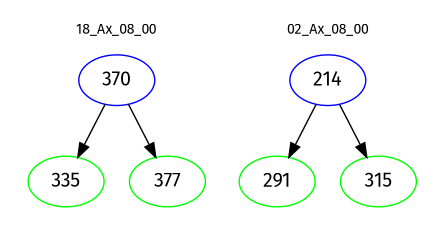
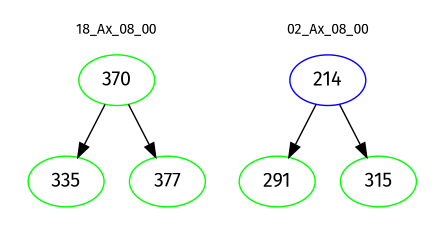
  digraph {
    fontname="Fira Sans"
    node [color=green fontname="Fira Sans"]
    edge [color=black fontname="Fira Sans"]
-   n1 [color=blue label=370]
+   n1 [label=370]
    n2 [label=335]
    n3 [label=377]
    n4 [color=blue label=214]
    n5 [label=291]
    n6 [label=315]
    subgraph cluster_1 {
      color=white
      fontsize=10
      label="18_Ax_08_00"
      n1
      n2
      n3
    }
    subgraph cluster_2 {
      color=white
      fontsize=10
      label="02_Ax_08_00"
      n4
      n5
      n6
    }
    n1 -> n2
    n1 -> n3
    n4 -> n5
    n4 -> n6
  }
